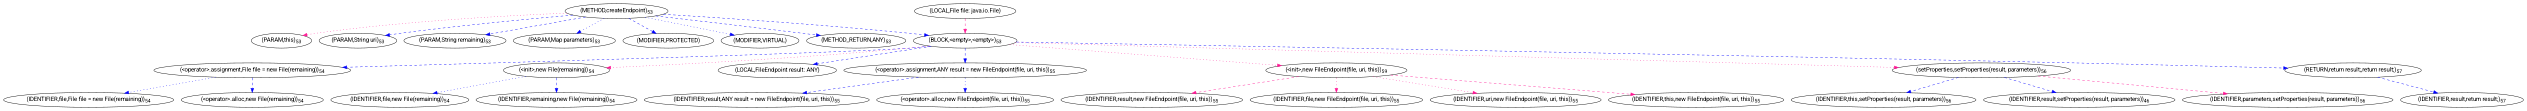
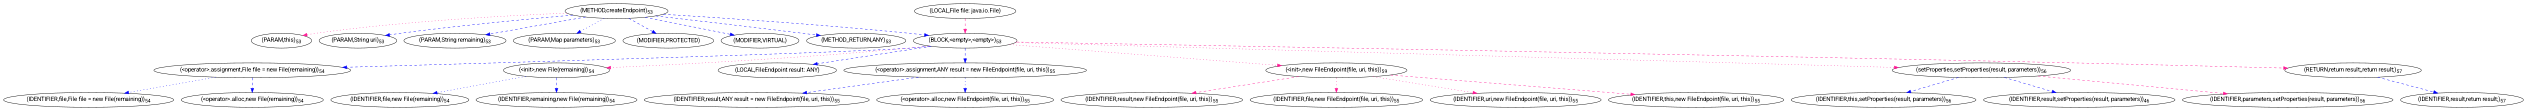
  digraph {
    fontname=Roboto
    node [fontname=Roboto]
    edge [color=blue fontname=Roboto style=dashed]
    n1 [label=<(METHOD,createEndpoint)<SUB>53</SUB>>]
    n2 [label=<(PARAM,this)<SUB>53</SUB>>]
    n3 [label=<(PARAM,String uri)<SUB>53</SUB>>]
    n4 [label=<(PARAM,String remaining)<SUB>53</SUB>>]
    n5 [label=<(PARAM,Map parameters)<SUB>53</SUB>>]
    n6 [label=<(BLOCK,&lt;empty&gt;,&lt;empty&gt;)<SUB>53</SUB>>]
    n7 [label=<(MODIFIER,PROTECTED)>]
    n8 [label=<(MODIFIER,VIRTUAL)>]
    n9 [label=<(METHOD_RETURN,ANY)<SUB>53</SUB>>]
    n10 [label=<(&lt;operator&gt;.assignment,File file = new File(remaining))<SUB>54</SUB>>]
    n11 [label=<(&lt;init&gt;,new File(remaining))<SUB>54</SUB>>]
    n12 [label=<(LOCAL,FileEndpoint result: ANY)>]
    n13 [label=<(&lt;operator&gt;.assignment,ANY result = new FileEndpoint(file, uri, this))<SUB>55</SUB>>]
    n14 [label=<(&lt;init&gt;,new FileEndpoint(file, uri, this))<SUB>59</SUB>>]
    n15 [label=<(setProperties,setProperties(result, parameters))<SUB>56</SUB>>]
    n16 [label=<(RETURN,return result;,return result;)<SUB>57</SUB>>]
    n17 [label=<(LOCAL,File file: java.io.File)>]
    n18 [label=<(IDENTIFIER,file,File file = new File(remaining))<SUB>54</SUB>>]
    n19 [label=<(&lt;operator&gt;.alloc,new File(remaining))<SUB>54</SUB>>]
    n20 [label=<(IDENTIFIER,file,new File(remaining))<SUB>54</SUB>>]
    n21 [label=<(IDENTIFIER,remaining,new File(remaining))<SUB>54</SUB>>]
    n22 [label=<(IDENTIFIER,result,ANY result = new FileEndpoint(file, uri, this))<SUB>55</SUB>>]
    n23 [label=<(&lt;operator&gt;.alloc,new FileEndpoint(file, uri, this))<SUB>55</SUB>>]
    n24 [label=<(IDENTIFIER,result,new FileEndpoint(file, uri, this))<SUB>55</SUB>>]
    n25 [label=<(IDENTIFIER,file,new FileEndpoint(file, uri, this))<SUB>55</SUB>>]
    n26 [label=<(IDENTIFIER,uri,new FileEndpoint(file, uri, this))<SUB>55</SUB>>]
    n27 [label=<(IDENTIFIER,this,new FileEndpoint(file, uri, this))<SUB>55</SUB>>]
    n28 [label=<(IDENTIFIER,this,setProperties(result, parameters))<SUB>56</SUB>>]
    n29 [label=<(IDENTIFIER,result,setProperties(result, parameters))<SUB>46</SUB>>]
    n30 [label=<(IDENTIFIER,parameters,setProperties(result, parameters))<SUB>56</SUB>>]
    n31 [label=<(IDENTIFIER,result,return result;)<SUB>57</SUB>>]
    n1 -> n2 [color=deeppink style=dotted]
    n1 -> n3
    n1 -> n4
    n1 -> n5 [style=dotted]
    n1 -> n6
    n1 -> n7
-   n1 -> n8 [style=dotted]
+   n1 -> n8
    n1 -> n9
    n6 -> n10
    n6 -> n11 [color=deeppink style=dotted]
    n6 -> n12
    n6 -> n13
    n6 -> n14 [color=deeppink style=dotted]
    n6 -> n15 [color=deeppink style=dotted]
-   n6 -> n16
+   n6 -> n16 [color=deeppink]
    n10 -> n18 [style=dotted]
    n10 -> n19
    n11 -> n20 [style=dotted]
    n11 -> n21
    n13 -> n22
    n13 -> n23 [style=dotted]
    n14 -> n24 [color=deeppink]
    n14 -> n25 [color=deeppink style=dotted]
    n14 -> n26 [color=deeppink style=dotted]
    n14 -> n27 [color=deeppink]
    n15 -> n28
    n15 -> n29
    n15 -> n30 [color=deeppink]
    n16 -> n31
    n17 -> n6 [color=deeppink]
  }
